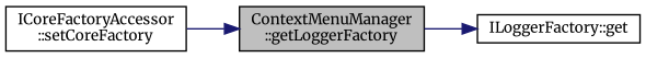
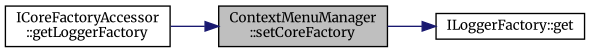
  digraph {
    fontname=Merriweather
    rankdir=LR
    node [color=black fillcolor=white fontname=Merriweather fontsize=10 shape=record style=filled]
    edge [color=midnightblue fontname=Merriweather fontsize=10 labelfontname=Helvetica labelfontsize=10 style=solid]
-   n1 [fillcolor=grey75 fontcolor=black height=0.2 label="ContextMenuManager\l::getLoggerFactory" width=0.4]
+   n1 [fillcolor=grey75 fontcolor=black height=0.2 label="ContextMenuManager\l::setCoreFactory" width=0.4]
    n2 [height=0.2 label="ILoggerFactory::get" width=0.4]
-   n3 [height=0.2 label="ICoreFactoryAccessor\l::setCoreFactory" width=0.4]
+   n3 [height=0.2 label="ICoreFactoryAccessor\l::getLoggerFactory" width=0.4]
    n1 -> n2
    n3 -> n1
  }
